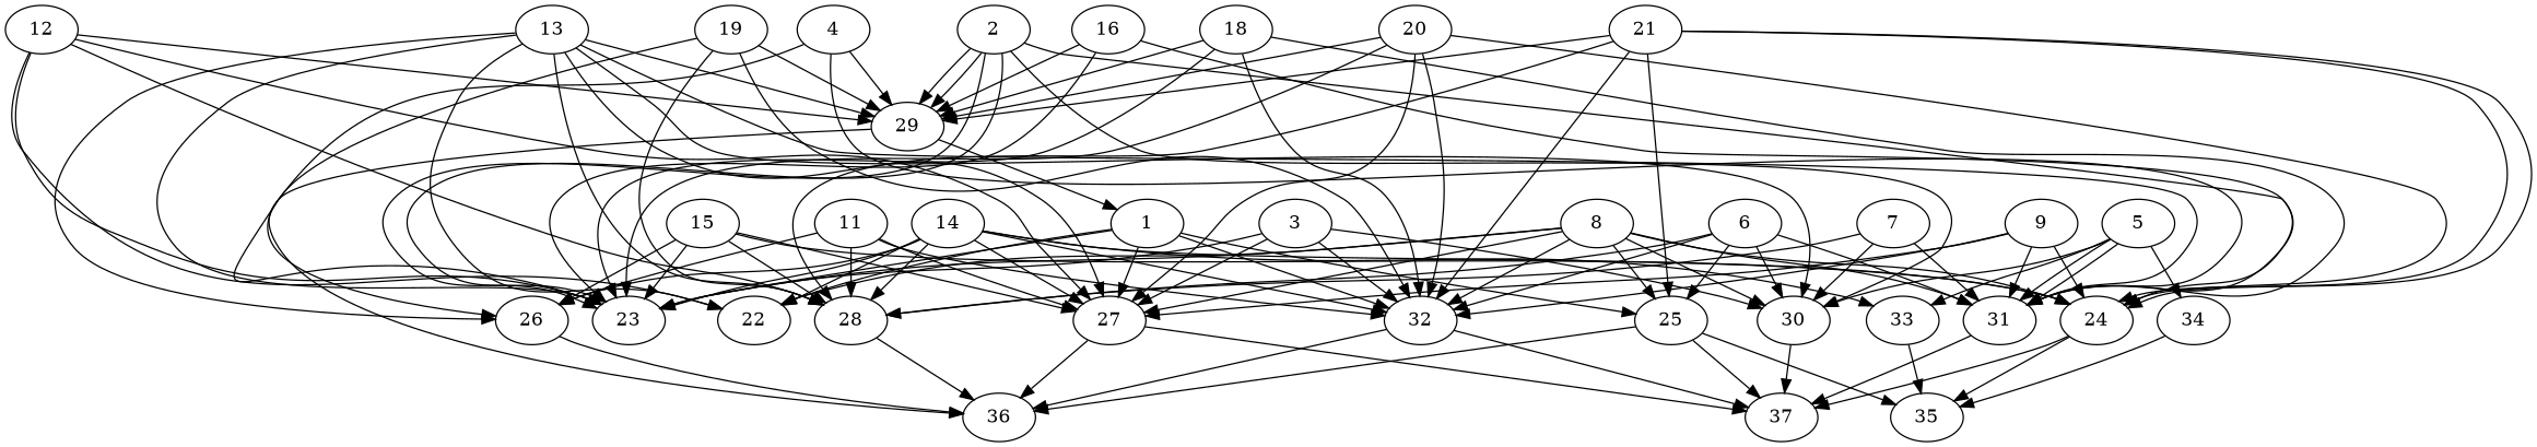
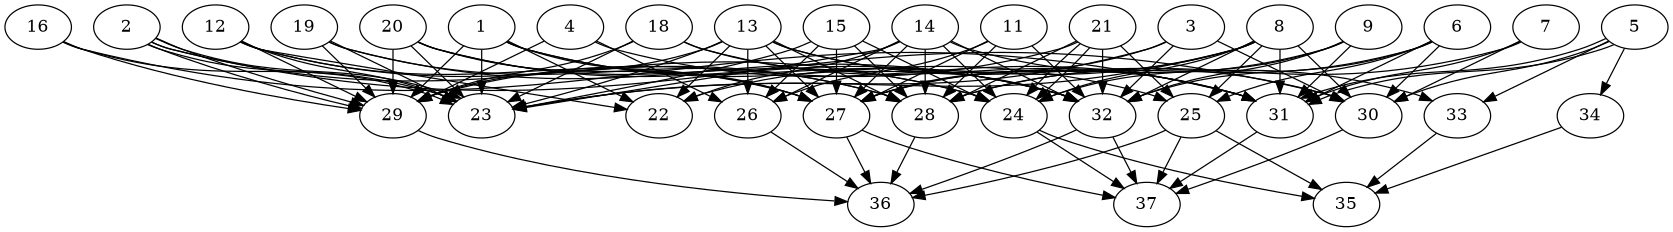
  digraph {
    node [alpha=0.15]
    1 [alpha=0.12 expect_size=1682515316134115278848]
    22 [alpha=0.02 expect_size=8860231559840530432000]
    23 [alpha=0.03 expect_size=3136774891204218191872]
    25 [alpha=0.09 expect_size=12822939684156466]
    27 [alpha=0.17 expect_size=102597629011034112000]
    29 [expect_size=18037901833692757622784]
    32 [alpha=0.04 expect_size=5348391336163691]
    35 [alpha=0.18 expect_size=383436448147350272]
    37 [alpha=0.08 expect_size=11596995076554752000000]
    36 [expect_size=10027203758310782140416]
    2 [alpha=0.13 expect_size=6969222660240804151296]
    24 [alpha=0.03 expect_size=83827608821883136]
    30 [alpha=0.01 expect_size=38059655376132168]
    3 [alpha=0.12 expect_size=124884597878232480]
    4 [alpha=0.09 expect_size=7704461877146090995712]
    26 [alpha=0.18 expect_size=3705703830302752768000]
    31 [alpha=0.11 expect_size=121466102928224368]
    5 [alpha=0.06 expect_size=454221621472729759744]
    33 [alpha=0.16 expect_size=813535127655229161472]
    34 [alpha=0.01 expect_size=18111790863255271899136]
    6 [expect_size=1323451249395751680]
    28 [alpha=0.19 expect_size=11326789640355699490816]
    7 [alpha=0.13 expect_size=98158068187141504]
    8 [expect_size=1856511207878611173376]
    9 [alpha=0.09 expect_size=9324102381503887360]
    11 [alpha=0.04 expect_size=1811685561152279552]
    12 [alpha=0.04 expect_size=1453495813715300]
    13 [alpha=0.07 expect_size=51921959399180312]
    14 [alpha=0.02 expect_size=59043603996048288]
    15 [expect_size=42697295657747984]
    16 [alpha=0.09 expect_size=2918447627314293248]
    18 [expect_size=261110105370729472]
    19 [alpha=0.08 expect_size=1874545966286131200]
    20 [alpha=0.06 expect_size=10237270495439725002752]
    21 [alpha=0.12 expect_size=236045757317505875968]
    1 -> 22
    1 -> 23
    1 -> 25
    1 -> 27
-   29 -> 1
+   1 -> 29
    1 -> 32
    25 -> 35
    25 -> 37
    25 -> 36
    27 -> 37
    27 -> 36
    29 -> 36
    32 -> 37
    32 -> 36
    2 -> 23
    2 -> 23
    2 -> 29
    2 -> 29
    2 -> 24
    2 -> 30
    24 -> 35
    24 -> 37
    30 -> 37
    3 -> 23
    3 -> 27
    3 -> 32
    3 -> 30
    4 -> 29
    4 -> 26
    4 -> 31
    26 -> 36
    31 -> 37
    5 -> 30
    5 -> 31
    5 -> 31
    5 -> 33
    5 -> 34
    33 -> 35
    34 -> 35
    6 -> 25
    6 -> 32
    6 -> 30
    6 -> 31
    6 -> 28
    28 -> 36
    7 -> 30
    7 -> 31
    7 -> 28
    8 -> 22
    8 -> 23
    8 -> 25
    8 -> 27
    8 -> 32
    8 -> 24
    8 -> 30
    8 -> 31
    9 -> 27
    9 -> 32
    9 -> 24
    9 -> 31
    11 -> 27
    11 -> 32
    11 -> 26
    11 -> 28
    12 -> 22
    12 -> 23
    12 -> 27
    12 -> 29
    12 -> 28
    13 -> 22
    13 -> 23
    13 -> 27
    13 -> 29
    13 -> 30
    13 -> 26
    13 -> 31
    13 -> 28
    14 -> 22
    14 -> 23
    14 -> 27
    14 -> 32
    14 -> 24
    14 -> 26
    14 -> 33
    14 -> 28
    15 -> 23
    15 -> 27
    15 -> 24
    15 -> 26
    15 -> 28
    16 -> 23
    16 -> 29
    16 -> 31
    18 -> 23
    18 -> 29
    18 -> 32
    18 -> 31
    19 -> 23
    19 -> 29
    19 -> 32
    19 -> 28
    20 -> 23
    20 -> 27
    20 -> 29
    20 -> 32
    20 -> 24
    21 -> 25
    21 -> 29
    21 -> 32
    21 -> 24
    21 -> 24
    21 -> 28
  }
